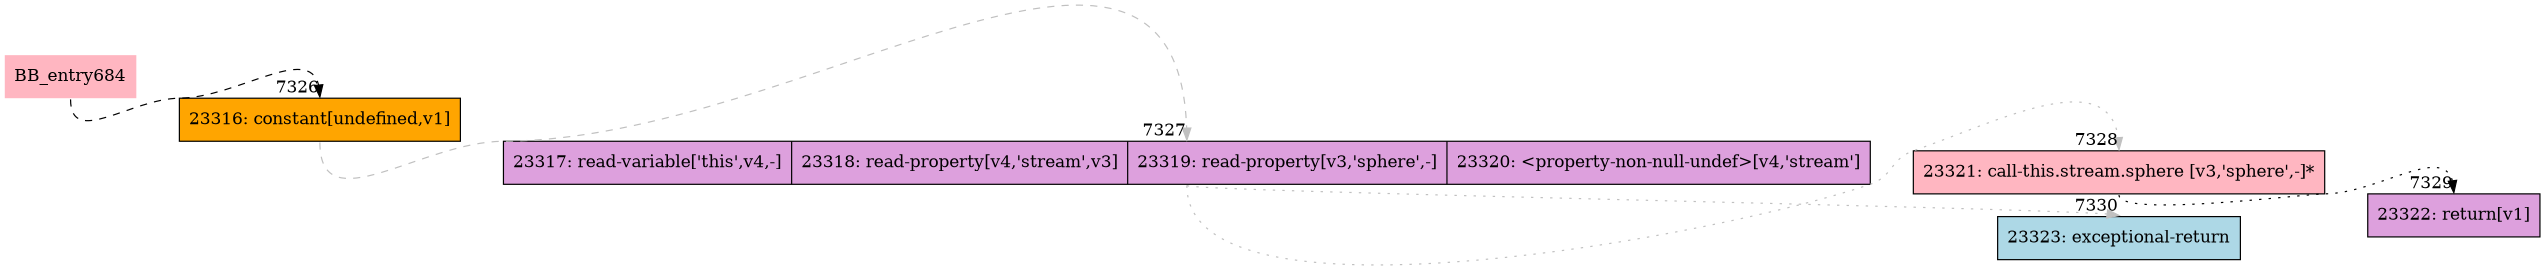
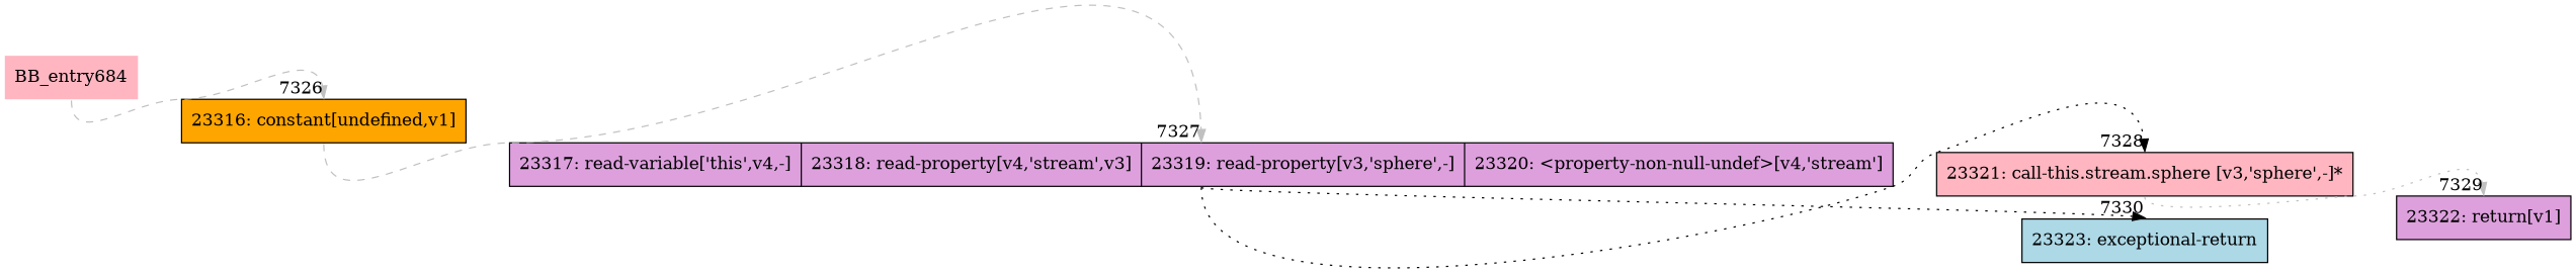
  digraph {
    rankdir=LR
    node [fillcolor=lightpink shape=record style=filled]
    edge [headport=n style=dotted tailport=s]
    n1 [label=BB_entry684 shape=none]
    n2 [fillcolor=orange label="{23316: constant[undefined,v1]}"]
    n3 [fillcolor=plum label="{23317: read-variable['this',v4,-]|23318: read-property[v4,'stream',v3]|23319: read-property[v3,'sphere',-]|23320: \<property-non-null-undef\>[v4,'stream']}"]
    n4 [label="{23321: call-this.stream.sphere [v3,'sphere',-]*}"]
    n5 [fillcolor=lightblue label="{23323: exceptional-return}"]
    n6 [fillcolor=plum label="{23322: return[v1]}"]
-   n1 -> n2 [headlabel="    7326" style=dashed]
+   n1 -> n2 [headlabel="    7326" style=dashed color=gray]
    n2 -> n3 [color=gray headlabel="      7327" style=dashed]
-   n3 -> n4 [headlabel="      7328" color=gray]
-   n3 -> n5 [color=gray headlabel="      7330"]
-   n4 -> n6 [headlabel="      7329"]
+   n3 -> n4 [headlabel="      7328"]
+   n3 -> n5 [color=black headlabel="      7330"]
+   n4 -> n6 [headlabel="      7329" color=gray]
  }
